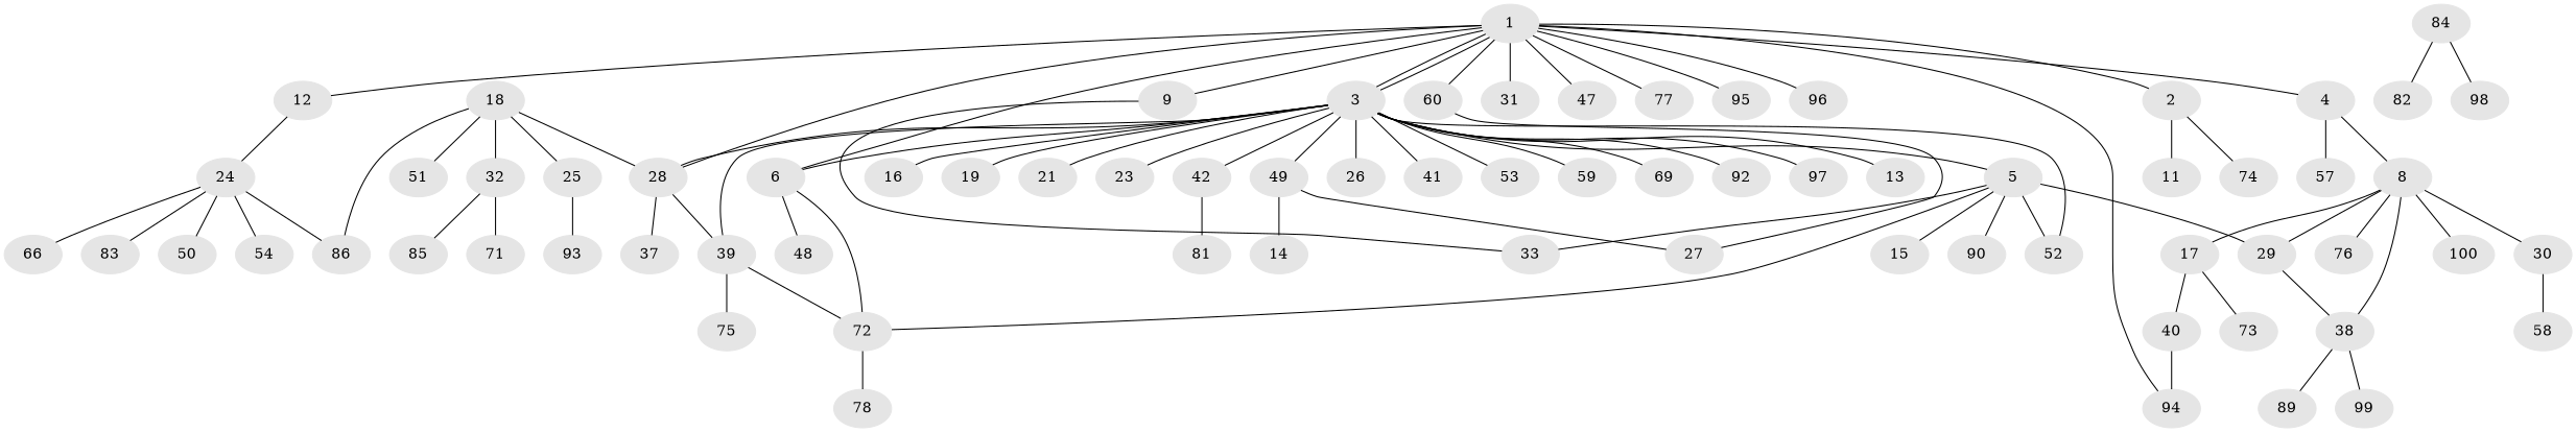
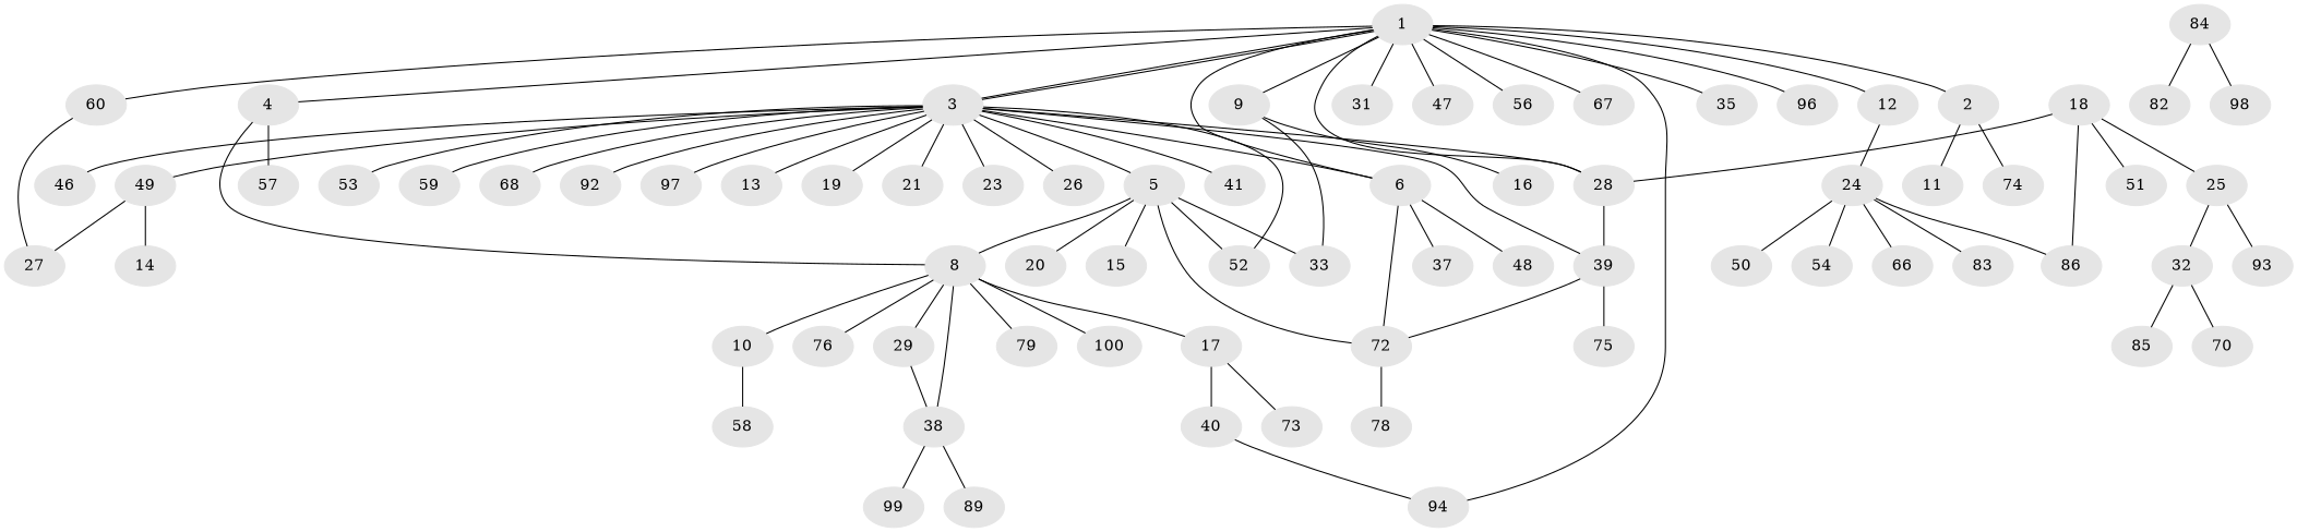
  graph {
    node [color=gray90 style=filled]
    1 [super="+80"]
    2 [super="+46"]
    3 [super="+12"]
    4 [super="+48"]
    6 [super="+34"]
    9 [super="+78"]
    n7 [label=60]
    n8 [label=12]
    28 [super="+60"]
    31
    47
-   77
+   56
+   77 [label=67]
    94
-   95
+   95 [label=35]
    96
    11
    74
    5 [super="+7"]
    13
    16 [super="+35"]
    19
    21
    23
    26 [super="+64"]
    39 [super="+55"]
    41
-   42 [super="+71"]
+   42 [super="+71" label=46]
    49
    52
    53 [super="+62"]
    59
-   68 [label=69]
+   68
    92
    97
    8 [super="+61"]
    57
    72
    37
    n40 [label=48]
    17 [super="+43"]
    29
-   30
+   30 [label=10]
    n44 [label=76]
    38 [super="+67"]
+   79
    100
    33
    27
    24 [super="+76"]
    15
-   20 [label=90]
+   20
    18 [super="+65"]
    25 [super="+82"]
    32 [super="+69"]
    51
    86 [super="+90"]
    93
    75
-   81
    14
    n62 [label=82]
    84
    98
    n65 [label=78]
    40
    73
    58
    89
    99
    85
-   70 [label=71]
+   70
    50
    54 [super="+63"]
    66
    83
    1 -- 2
    1 -- 3
    1 -- 3
    1 -- 4
    1 -- 6
    1 -- 9
    1 -- n7
    1 -- n8
    1 -- 28
    1 -- 31
    1 -- 47
+   1 -- 56
    1 -- 77
    1 -- 94
    1 -- 95
    1 -- 96
    2 -- 11
    2 -- 74
    3 -- 6
    3 -- 28
    3 -- 5
    3 -- 13
-   3 -- 16
+   9 -- 16
    3 -- 19
    3 -- 21
    3 -- 23
    3 -- 26
    3 -- 39
    3 -- 41
    3 -- 42
    3 -- 49
    3 -- 52
    3 -- 53
    3 -- 59
    3 -- 68
    3 -- 92
    3 -- 97
    4 -- 8
    4 -- 57
    6 -- 72
-   28 -- 37
+   6 -- 37
    6 -- n40
    9 -- 33
    n7 -- 27
    n8 -- 24
    28 -- 39
    5 -- 52
-   5 -- 29
+   5 -- 8
    5 -- 72
    5 -- 33
    5 -- 15
    5 -- 20
    39 -- 72
    39 -- 75
-   42 -- 81
    49 -- 27
    49 -- 14
    8 -- 17
    8 -- 29
    8 -- 30
    8 -- n44
    8 -- 38
+   8 -- 79
    8 -- 100
    72 -- n65
    17 -- 40
    17 -- 73
    29 -- 38
    30 -- 58
    38 -- 89
    38 -- 99
    24 -- 86
    24 -- 50
    24 -- 54
    24 -- 66
    24 -- 83
    18 -- 28
    18 -- 25
-   18 -- 32
+   25 -- 32
    18 -- 51
    18 -- 86
    25 -- 93
    32 -- 85
    32 -- 70
    84 -- n62
    84 -- 98
    40 -- 94
  }
